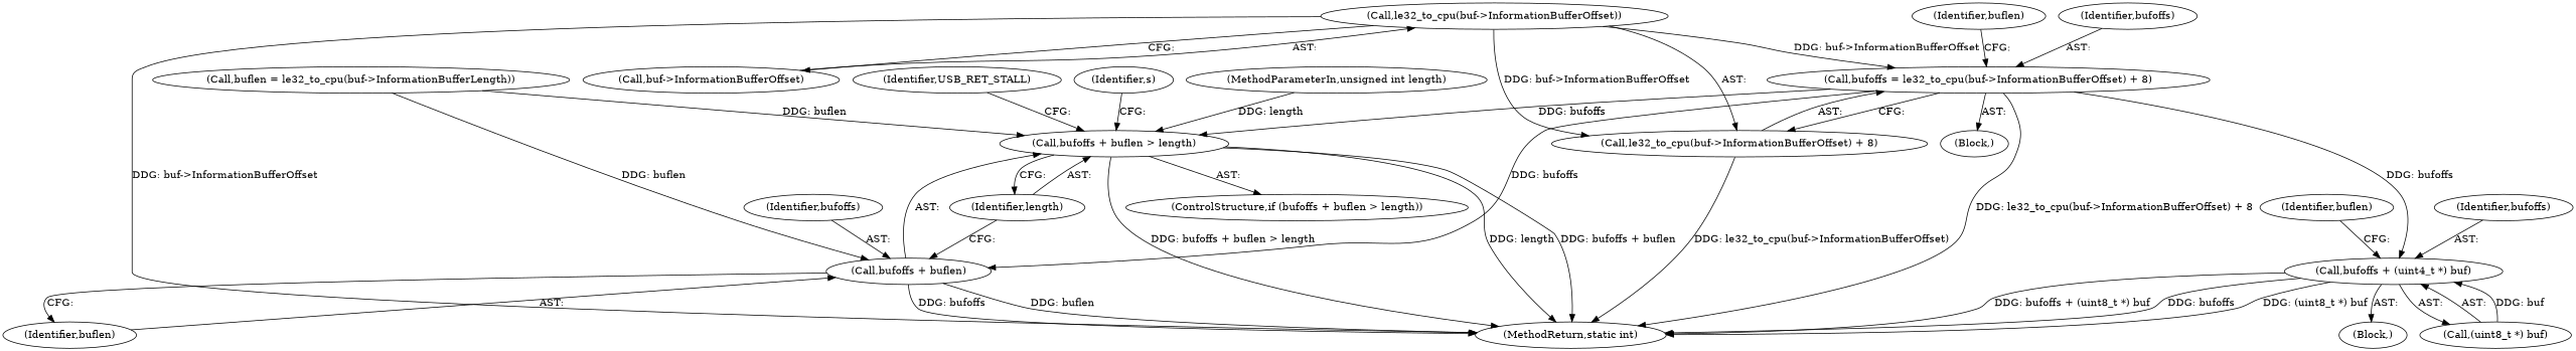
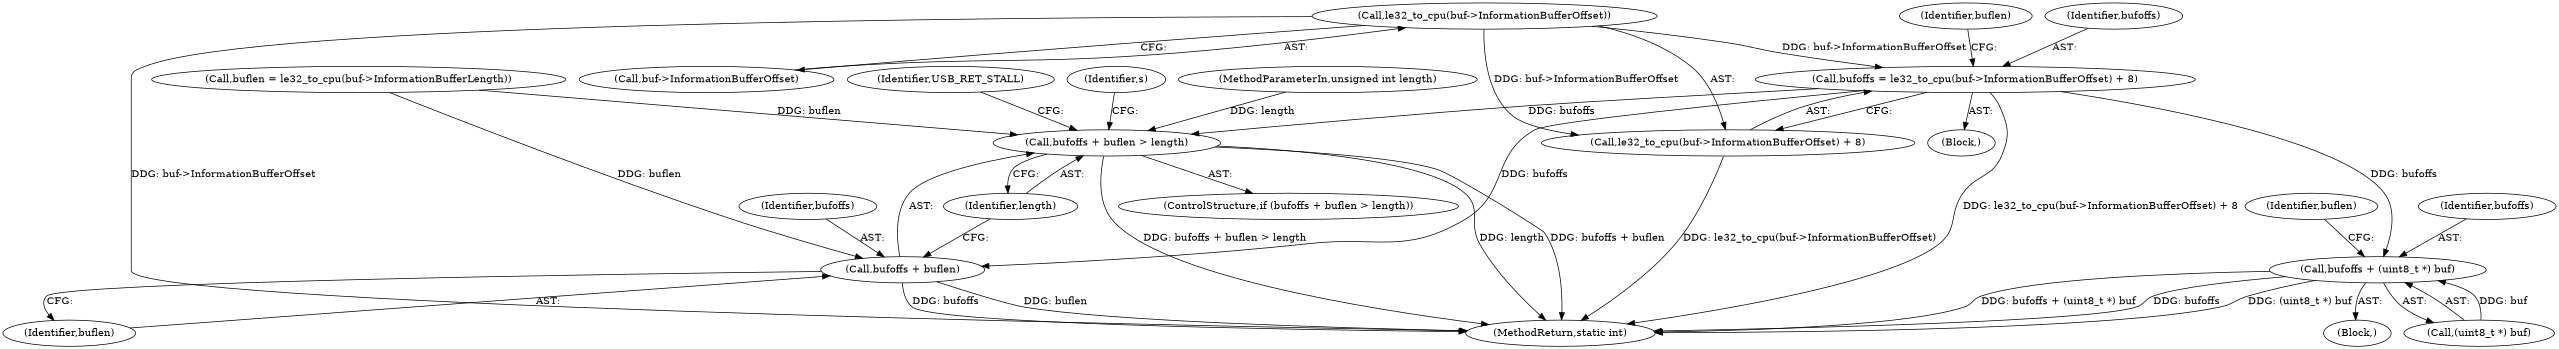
  digraph {
    n1 [label="(Call,le32_to_cpu(buf->InformationBufferOffset))"]
    n2 [label="(Call,bufoffs = le32_to_cpu(buf->InformationBufferOffset) + 8)"]
    n3 [label="(Call,le32_to_cpu(buf->InformationBufferOffset) + 8)"]
    n4 [label="(MethodReturn,static int)"]
    n5 [label="(Call,buf->InformationBufferOffset)"]
    n6 [label="(Call,bufoffs + buflen > length)"]
    n7 [label="(Call,bufoffs + buflen)"]
-   n8 [label="(Call,bufoffs + (uint4_t *) buf)"]
+   n8 [label="(Call,bufoffs + (uint8_t *) buf)"]
    n9 [label="(Block,)"]
    n10 [label="(ControlStructure,if (bufoffs + buflen > length))"]
    n11 [label="(Identifier,length)"]
    n12 [label="(Identifier,buflen)"]
    n13 [label="(Block,)"]
    n14 [label="(Call,(uint8_t *) buf)"]
    n15 [label="(Identifier,USB_RET_STALL)"]
    n16 [label="(Call,buflen = le32_to_cpu(buf->InformationBufferLength))"]
    n17 [label="(Identifier,bufoffs)"]
    n18 [label="(Identifier,bufoffs)"]
    n19 [label="(Identifier,buflen)"]
    n20 [label="(Identifier,s)"]
    n21 [label="(Identifier,bufoffs)"]
    n22 [label="(MethodParameterIn,unsigned int length)"]
    n23 [label="(Identifier,buflen)"]
    n1 -> n2 [label="DDG: buf->InformationBufferOffset"]
    n1 -> n3 [label="AST: "]
    n1 -> n3 [label="DDG: buf->InformationBufferOffset"]
    n1 -> n4 [label="DDG: buf->InformationBufferOffset"]
    n1 -> n5 [label="CFG: "]
    n2 -> n3 [label="CFG: "]
    n2 -> n4 [label="DDG: le32_to_cpu(buf->InformationBufferOffset) + 8"]
    n2 -> n6 [label="DDG: bufoffs"]
    n2 -> n7 [label="DDG: bufoffs"]
    n2 -> n8 [label="DDG: bufoffs"]
    n2 -> n9 [label="AST: "]
    n3 -> n2 [label="AST: "]
    n3 -> n4 [label="DDG: le32_to_cpu(buf->InformationBufferOffset)"]
    n5 -> n1 [label="AST: "]
    n6 -> n4 [label="DDG: length"]
    n6 -> n4 [label="DDG: bufoffs + buflen"]
    n6 -> n4 [label="DDG: bufoffs + buflen > length"]
    n6 -> n10 [label="AST: "]
    n6 -> n11 [label="CFG: "]
    n7 -> n4 [label="DDG: buflen"]
    n7 -> n4 [label="DDG: bufoffs"]
    n7 -> n6 [label="AST: "]
    n7 -> n12 [label="CFG: "]
    n8 -> n4 [label="DDG: bufoffs + (uint8_t *) buf"]
    n8 -> n4 [label="DDG: bufoffs"]
    n8 -> n4 [label="DDG: (uint8_t *) buf"]
    n8 -> n13 [label="AST: "]
    n8 -> n14 [label="AST: "]
    n11 -> n6 [label="AST: "]
    n11 -> n7 [label="CFG: "]
    n12 -> n7 [label="AST: "]
    n14 -> n8 [label="AST: "]
    n14 -> n8 [label="DDG: buf"]
    n15 -> n6 [label="CFG: "]
    n16 -> n6 [label="DDG: buflen"]
    n16 -> n7 [label="DDG: buflen"]
    n17 -> n8 [label="AST: "]
    n18 -> n7 [label="AST: "]
    n19 -> n8 [label="CFG: "]
    n20 -> n6 [label="CFG: "]
    n21 -> n2 [label="AST: "]
    n22 -> n6 [label="DDG: length"]
    n23 -> n2 [label="CFG: "]
  }
